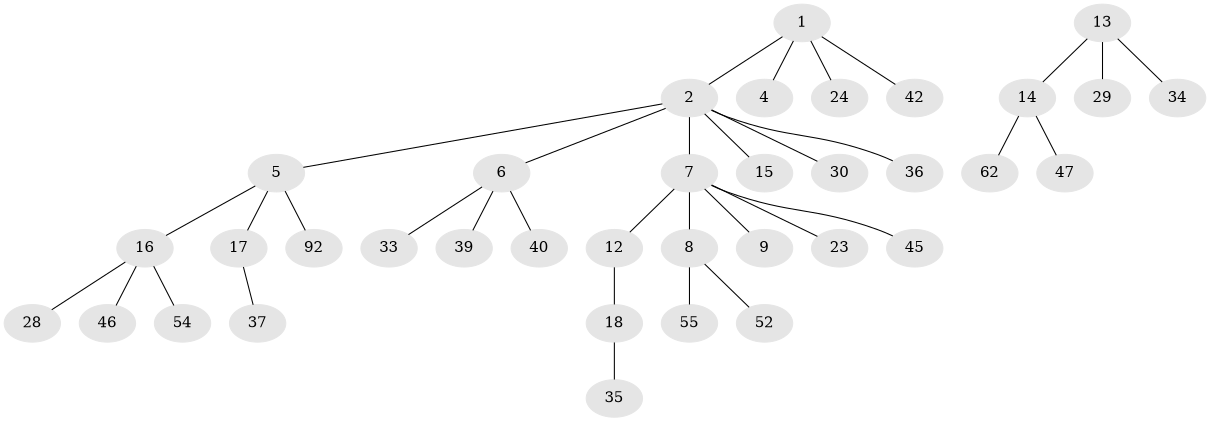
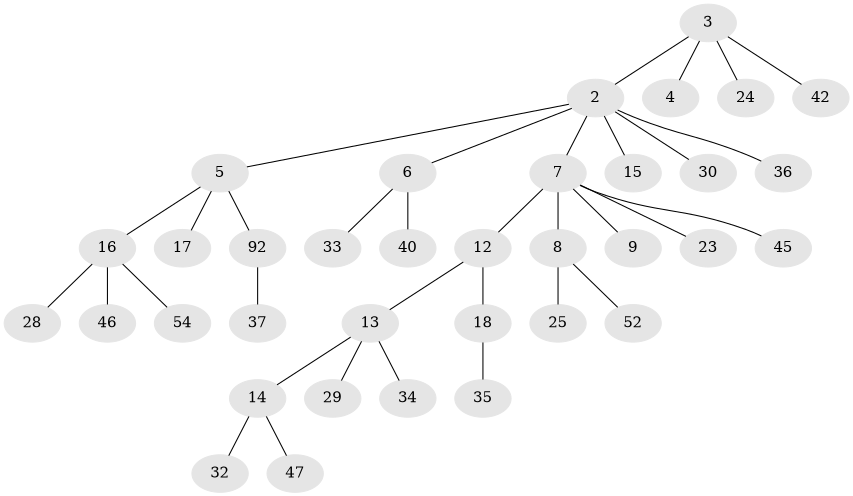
  graph {
    node [color=gray90 style=filled]
-   1 [super="+11"]
+   1 [super="+11" label=3]
    2 [super="+3"]
    4 [super="+44"]
    24 [super="+38"]
    42
    5 [super="+10"]
    6 [super="+19"]
    7 [super="+31"]
    15
    30 [super="+48"]
    36
    16 [super="+27"]
    17 [super="+26"]
    n14 [label=92]
    33
-   39
    40 [super="+41"]
    12 [super="+43"]
    8 [super="+21"]
    9 [super="+50"]
    23
    45
    13
    18
    28
    46
    54
    37
-   25 [label=55]
+   25
    52
    14 [super="+20"]
    29
    34 [super="+49"]
    35 [super="+51"]
-   32 [super="+53" label=62]
+   32 [super="+53"]
    47
    1 -- 2
    1 -- 4
    1 -- 24
    1 -- 42
    2 -- 5
    2 -- 6
    2 -- 7
    2 -- 15
    2 -- 30
    2 -- 36
    5 -- 16
    5 -- 17
    5 -- n14
    6 -- 33
-   6 -- 39
    6 -- 40
    7 -- 12
    7 -- 8
    7 -- 9
    7 -- 23
    7 -- 45
    16 -- 28
    16 -- 46
    16 -- 54
-   17 -- 37
+   n14 -- 37
+   12 -- 13
    12 -- 18
    8 -- 25
    8 -- 52
    13 -- 14
    13 -- 29
    13 -- 34
    18 -- 35
    14 -- 32
    14 -- 47
  }
